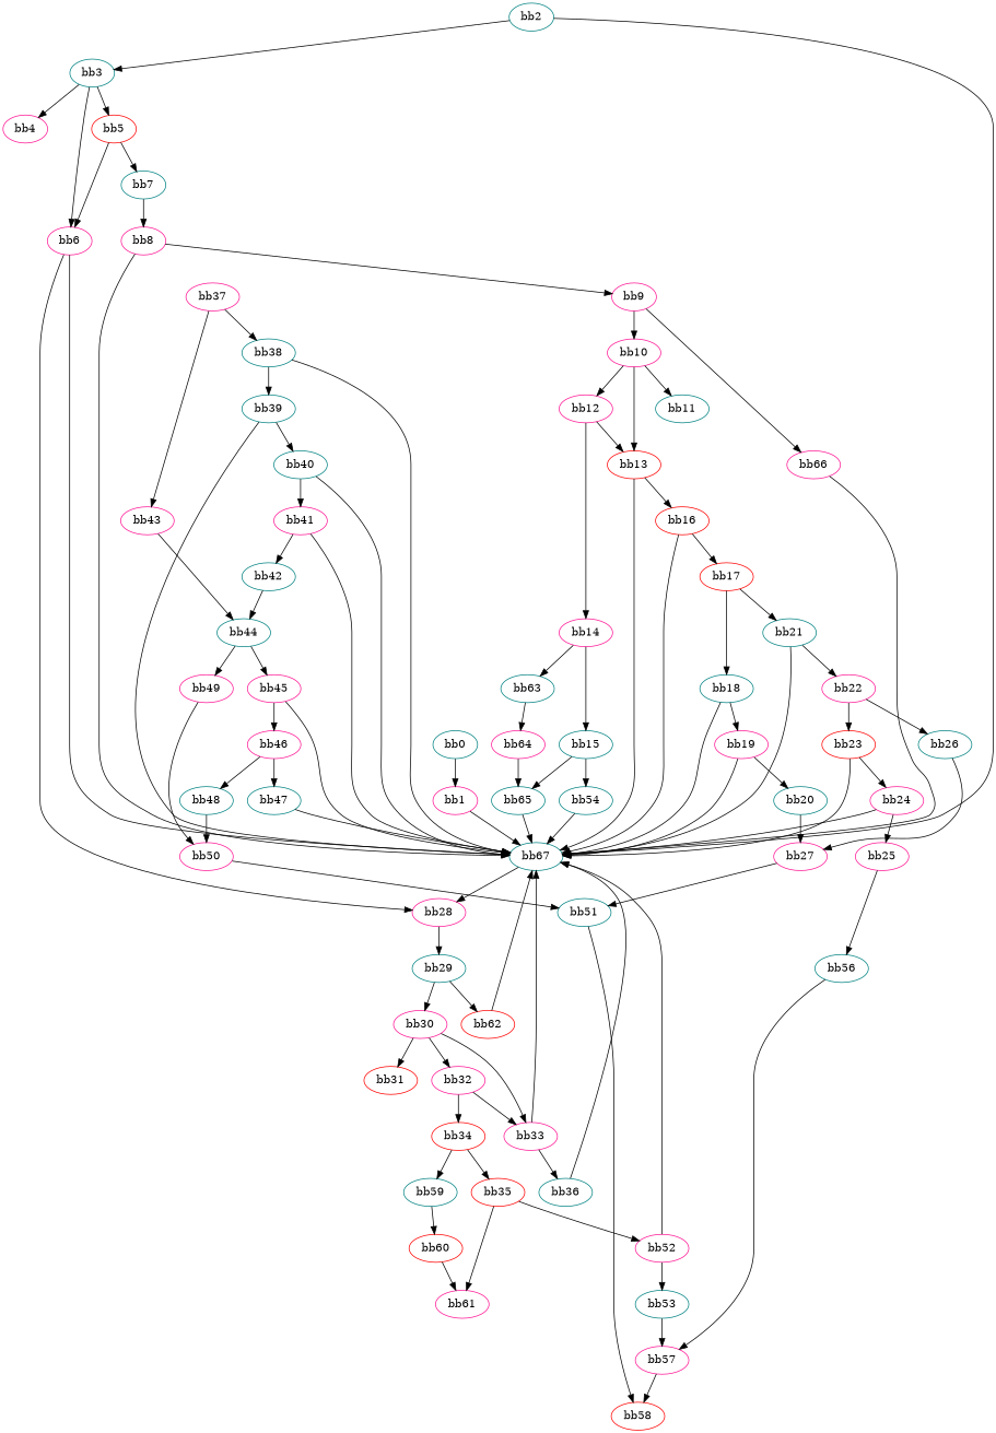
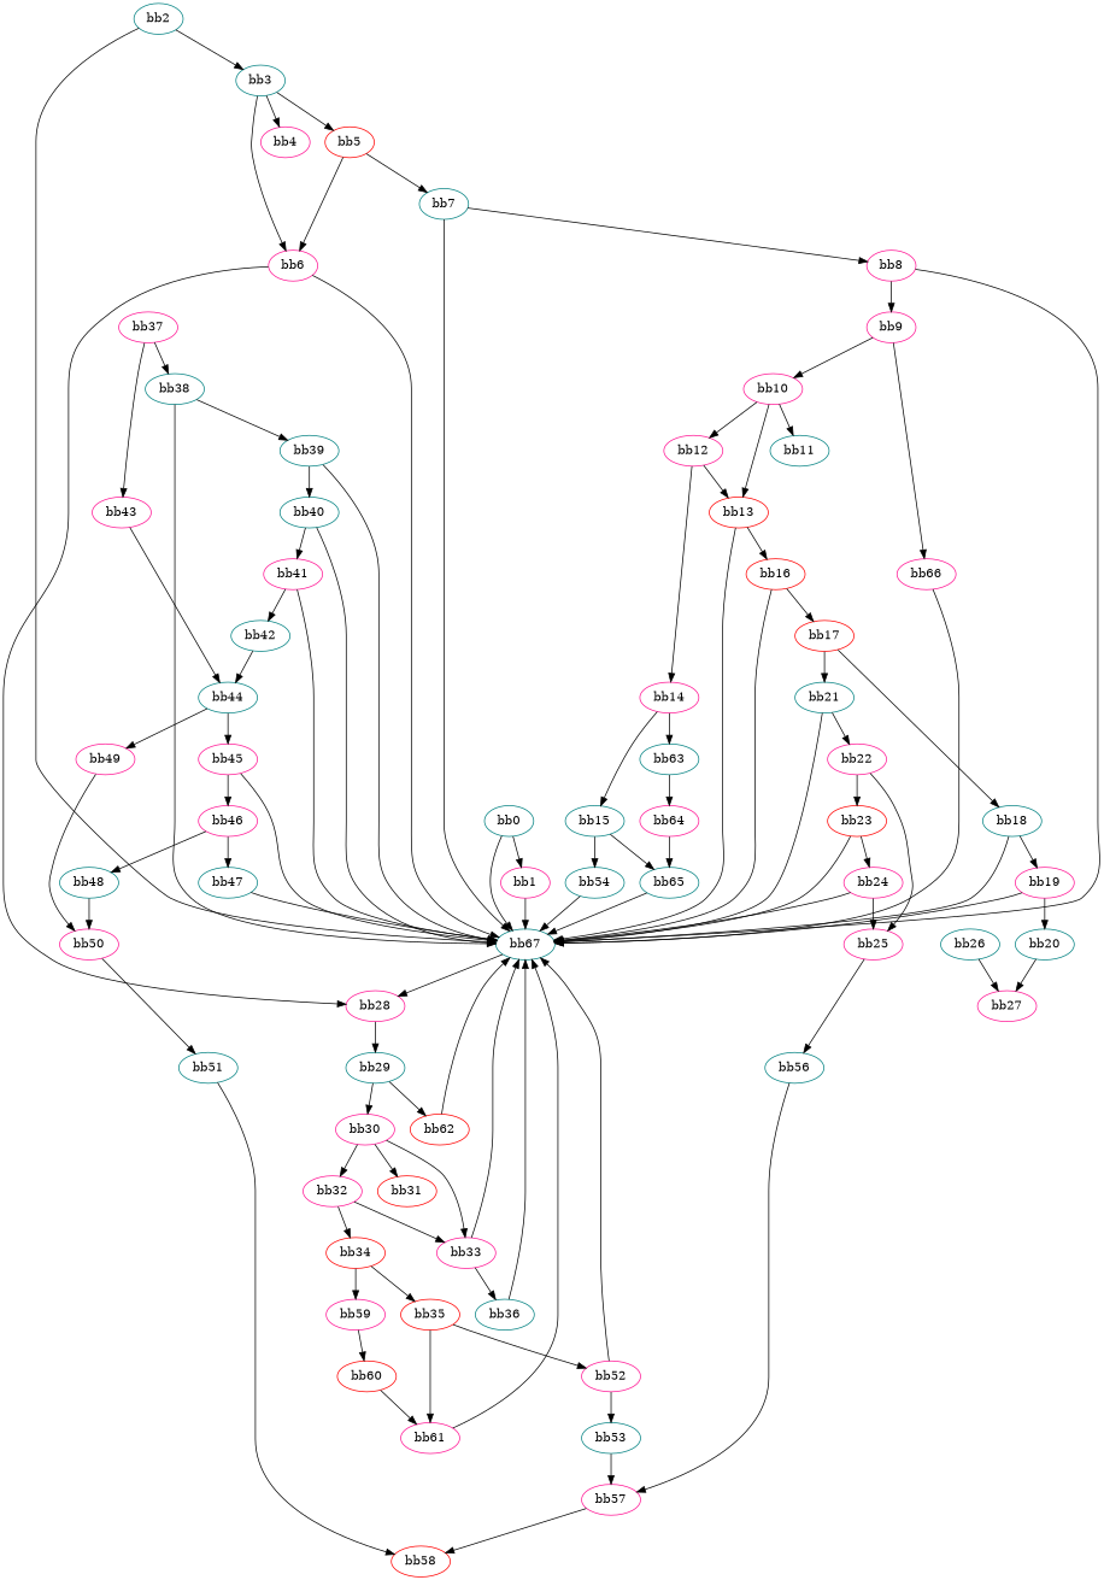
  digraph {
    node [color=deeppink]
    n1 [color=teal label="bb0\l"]
    n2 [label="bb1\l"]
    n3 [color=teal label="bb67\l"]
    n4 [label="bb28\l"]
    n5 [color=teal label="bb2\l"]
    n6 [color=teal label="bb3\l"]
    n7 [label="bb4\l"]
    n8 [color=red label="bb5\l"]
    n9 [label="bb6\l"]
    n10 [color=teal label="bb7\l"]
    n11 [label="bb8\l"]
    n12 [color=teal label="bb29\l"]
    n13 [label="bb9\l"]
    n14 [label="bb10\l"]
    n15 [label="bb66\l"]
    n16 [color=teal label="bb11\l"]
    n17 [label="bb12\l"]
    n18 [color=red label="bb13\l"]
    n19 [label="bb14\l"]
    n20 [color=red label="bb16\l"]
    n21 [color=teal label="bb15\l"]
    n22 [color=teal label="bb63\l"]
    n23 [color=red label="bb17\l"]
    n24 [color=teal label="bb54\l"]
    n25 [color=teal label="bb65\l"]
    n26 [label="bb64\l"]
    n27 [color=teal label="bb18\l"]
    n28 [color=teal label="bb21\l"]
    n29 [label="bb19\l"]
    n30 [label="bb22\l"]
    n31 [color=teal label="bb20\l"]
    n32 [label="bb27\l"]
    n33 [color=teal label="bb51\l"]
    n34 [color=red label="bb23\l"]
    n35 [color=teal label="bb26\l"]
    n36 [label="bb24\l"]
    n37 [label="bb25\l"]
    n38 [color=teal label="bb56\l"]
    n39 [label="bb57\l"]
    n40 [color=red label="bb58\l"]
    n41 [label="bb30\l"]
    n42 [color=red label="bb62\l"]
    n43 [color=red label="bb31\l"]
    n44 [label="bb32\l"]
    n45 [label="bb33\l"]
    n46 [color=red label="bb34\l"]
    n47 [color=teal label="bb36\l"]
    n48 [color=red label="bb35\l"]
-   n49 [color=teal label="bb59\l"]
+   n49 [label="bb59\l"]
    n50 [label="bb52\l"]
    n51 [label="bb61\l"]
    n52 [color=red label="bb60\l"]
    n53 [color=teal label="bb53\l"]
    n54 [label="bb37\l"]
    n55 [color=teal label="bb38\l"]
    n56 [label="bb43\l"]
    n57 [color=teal label="bb39\l"]
    n58 [color=teal label="bb44\l"]
    n59 [color=teal label="bb40\l"]
    n60 [label="bb41\l"]
    n61 [color=teal label="bb42\l"]
    n62 [label="bb45\l"]
    n63 [label="bb49\l"]
    n64 [label="bb46\l"]
    n65 [label="bb50\l"]
    n66 [color=teal label="bb47\l"]
    n67 [color=teal label="bb48\l"]
    n1 -> n2
+   n1 -> n3
    n2 -> n3
    n3 -> n4
    n4 -> n12
    n5 -> n3
    n5 -> n6
    n6 -> n7
    n6 -> n8
    n6 -> n9
    n8 -> n9
    n8 -> n10
    n9 -> n3
    n9 -> n4
+   n10 -> n3
    n10 -> n11
    n11 -> n3
    n11 -> n13
    n12 -> n41
    n12 -> n42
    n13 -> n14
    n13 -> n15
    n14 -> n16
    n14 -> n17
    n14 -> n18
    n15 -> n3
    n17 -> n18
    n17 -> n19
    n18 -> n3
    n18 -> n20
    n19 -> n21
    n19 -> n22
    n20 -> n3
    n20 -> n23
    n21 -> n24
    n21 -> n25
    n22 -> n26
    n23 -> n27
    n23 -> n28
    n24 -> n3
    n25 -> n3
    n26 -> n25
    n27 -> n3
    n27 -> n29
    n28 -> n3
    n28 -> n30
    n29 -> n3
    n29 -> n31
    n30 -> n34
-   n30 -> n35
+   n30 -> n37
    n31 -> n32
-   n32 -> n33
    n33 -> n40
    n34 -> n3
    n34 -> n36
    n35 -> n32
    n36 -> n3
    n36 -> n37
    n37 -> n38
    n38 -> n39
    n39 -> n40
    n41 -> n43
    n41 -> n44
    n41 -> n45
    n42 -> n3
    n44 -> n45
    n44 -> n46
    n45 -> n3
    n45 -> n47
    n46 -> n48
    n46 -> n49
    n47 -> n3
    n48 -> n50
    n48 -> n51
    n49 -> n52
    n50 -> n3
    n50 -> n53
+   n51 -> n3
    n52 -> n51
    n53 -> n39
    n54 -> n55
    n54 -> n56
    n55 -> n3
    n55 -> n57
    n56 -> n58
    n57 -> n3
    n57 -> n59
    n58 -> n62
    n58 -> n63
    n59 -> n3
    n59 -> n60
    n60 -> n3
    n60 -> n61
    n61 -> n58
    n62 -> n3
    n62 -> n64
    n63 -> n65
    n64 -> n66
    n64 -> n67
    n65 -> n33
    n66 -> n3
    n67 -> n65
  }
